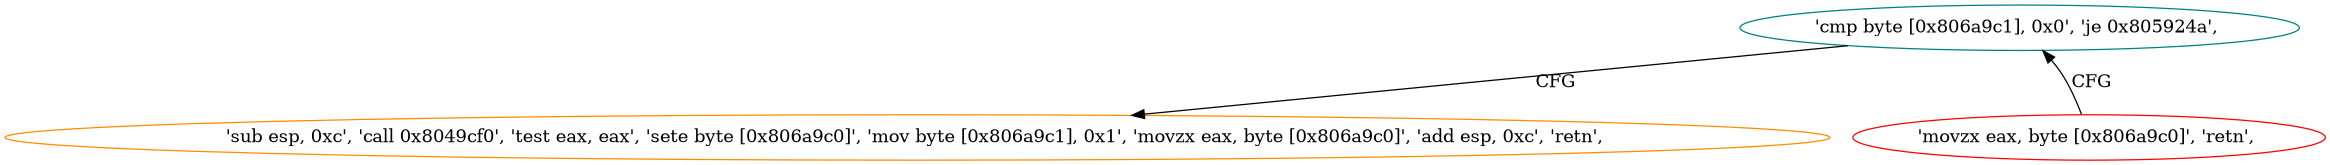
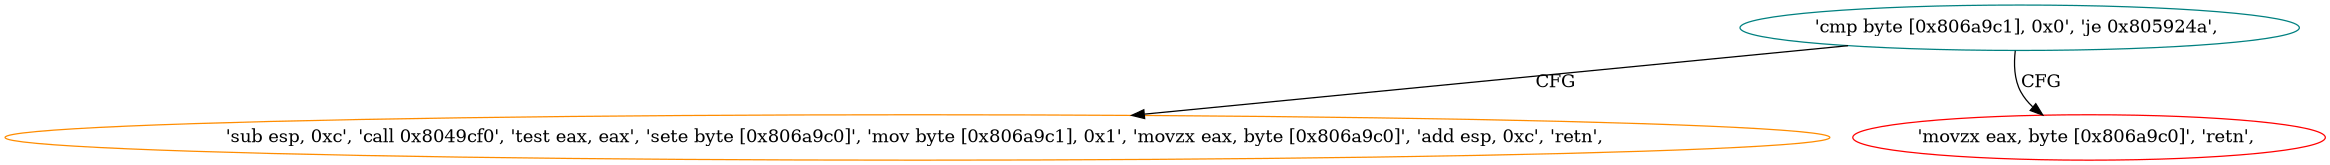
  digraph {
    n1 [label="'cmp byte [0x806a9c1], 0x0', 'je 0x805924a', " color=teal]
    n2 [label="'sub esp, 0xc', 'call 0x8049cf0', 'test eax, eax', 'sete byte [0x806a9c0]', 'mov byte [0x806a9c1], 0x1', 'movzx eax, byte [0x806a9c0]', 'add esp, 0xc', 'retn', " color=darkorange]
    n3 [label="'movzx eax, byte [0x806a9c0]', 'retn', " color=red]
    n1 -> n2 [label=CFG]
-   n3 -> n1 [label=CFG]
+   n1 -> n3 [label=CFG]
  }
